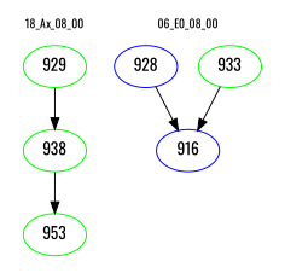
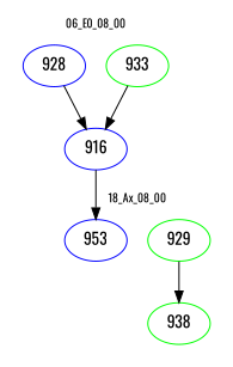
  digraph {
    fontname=Oswald
    node [color=green fontname=Oswald]
    edge [color=black fontname=Oswald]
    n1 [label=929]
    n2 [label=938]
-   n3 [label=953]
+   n3 [color=blue label=953]
    n4 [label=933]
    n5 [color=blue label=928]
    n6 [color=blue label=916]
    subgraph cluster_1 {
      color=white
      fontsize=10
      label="18_Ax_08_00"
      n1
      n2
      n3
    }
    subgraph cluster_2 {
      color=white
      fontsize=10
      label="06_E0_08_00"
      n4
      n5
      n6
    }
    n1 -> n2
-   n2 -> n3
+   n6 -> n3
    n4 -> n6
    n5 -> n6
  }
